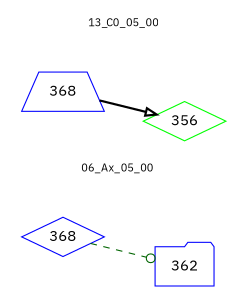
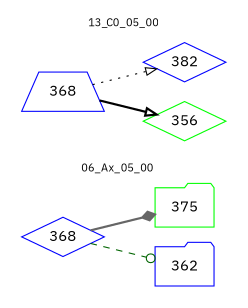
  digraph {
    fontname="IBM Plex Sans"
    rankdir=LR
    node [color=blue fontname="IBM Plex Sans" shape=diamond]
    edge [arrowhead=onormal color=black fontname="IBM Plex Sans" style=bold]
    n1 [label=368]
    n2 [label=362 shape=folder]
+   n3 [color=green label=375 shape=folder]
    n4 [label=368 shape=trapezium]
    n5 [color=green label=356]
+   n6 [label=382]
    subgraph cluster_1 {
      color=white
      fontsize=10
      label="06_Ax_05_00"
      n1
      n2
+     n3
    }
    subgraph cluster_2 {
      color=white
      fontsize=10
      label="13_C0_05_00"
      n4
      n5
+     n6
    }
    n1 -> n2 [arrowhead=odot color=darkgreen style=dashed]
+   n1 -> n3 [arrowhead=diamond color=gray40]
    n4 -> n5
+   n4 -> n6 [style=dotted]
  }
